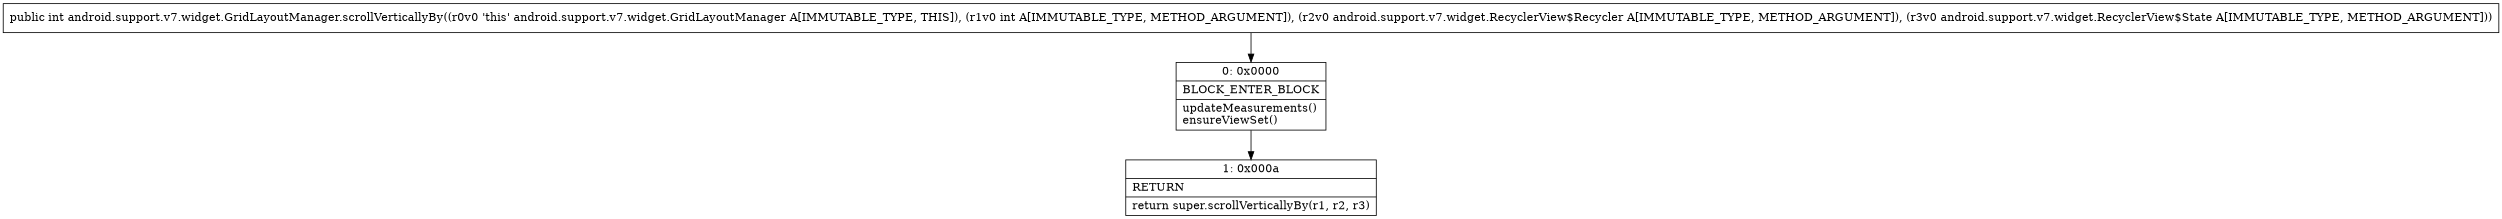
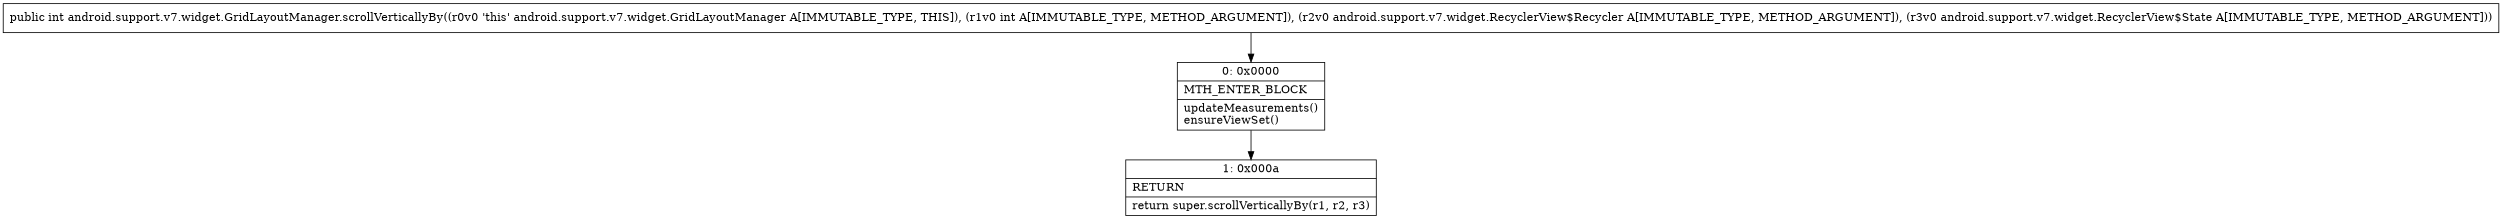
  digraph {
    node [shape=record]
-   n1 [label="{0\:\ 0x0000|BLOCK_ENTER_BLOCK\l|updateMeasurements()\lensureViewSet()\l}"]
+   n1 [label="{0\:\ 0x0000|MTH_ENTER_BLOCK\l|updateMeasurements()\lensureViewSet()\l}"]
    n2 [label="{1\:\ 0x000a|RETURN\l|return super.scrollVerticallyBy(r1, r2, r3)\l}"]
    n3 [label="{public int android.support.v7.widget.GridLayoutManager.scrollVerticallyBy((r0v0 'this' android.support.v7.widget.GridLayoutManager A[IMMUTABLE_TYPE, THIS]), (r1v0 int A[IMMUTABLE_TYPE, METHOD_ARGUMENT]), (r2v0 android.support.v7.widget.RecyclerView$Recycler A[IMMUTABLE_TYPE, METHOD_ARGUMENT]), (r3v0 android.support.v7.widget.RecyclerView$State A[IMMUTABLE_TYPE, METHOD_ARGUMENT])) }"]
    n1 -> n2
    n3 -> n1
  }
